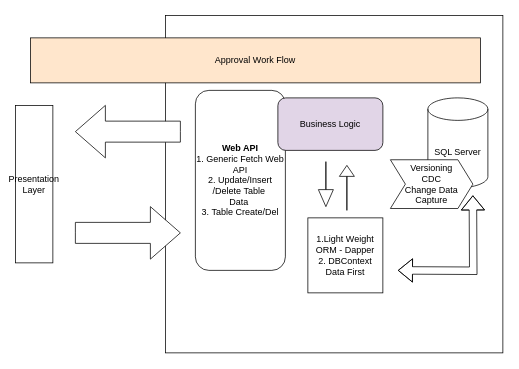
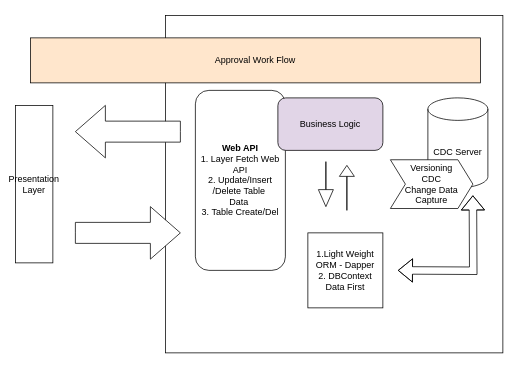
  <mxCell id="0" />
  <mxCell id="1" parent="0" />
  <mxCell id="2" value="" style="whiteSpace=wrap;html=1;aspect=fixed;" parent="1" vertex="1"><mxGeometry x="220" y="20" width="450" height="450" as="geometry" /></mxCell>
- <mxCell id="3" value="SQL Server" style="shape=cylinder3;whiteSpace=wrap;html=1;boundedLbl=1;backgroundOutline=1;size=15;" parent="1" vertex="1"><mxGeometry x="570" y="130" width="80" height="120" as="geometry" /></mxCell>
- <mxCell id="4" value="&lt;b&gt;Web API&lt;br&gt;&lt;/b&gt;1. Generic Fetch Web API&lt;br&gt;2. Update/Insert&lt;br&gt;/Delete Table&amp;nbsp;&lt;br&gt;Data&amp;nbsp;&lt;br&gt;3. Table Create/Del" style="rounded=1;whiteSpace=wrap;html=1;" parent="1" vertex="1"><mxGeometry x="260" y="120" width="120" height="240" as="geometry" /></mxCell>
- <mxCell id="5" value="1.Light Weight ORM - Dapper&lt;br&gt;2. DBContext Data First" style="whiteSpace=wrap;html=1;aspect=fixed;" parent="1" vertex="1"><mxGeometry x="410" y="290" width="100" height="100" as="geometry" /></mxCell>
+ <mxCell id="3" value="CDC Server" style="shape=cylinder3;whiteSpace=wrap;html=1;boundedLbl=1;backgroundOutline=1;size=15;" parent="1" vertex="1"><mxGeometry x="570" y="130" width="80" height="120" as="geometry" /></mxCell>
+ <mxCell id="4" value="&lt;b&gt;Web API&lt;br&gt;&lt;/b&gt;1. Layer Fetch Web API&lt;br&gt;2. Update/Insert&lt;br&gt;/Delete Table&amp;nbsp;&lt;br&gt;Data&amp;nbsp;&lt;br&gt;3. Table Create/Del" style="rounded=1;whiteSpace=wrap;html=1;" parent="1" vertex="1"><mxGeometry x="260" y="120" width="120" height="240" as="geometry" /></mxCell>
+ <mxCell id="5" value="1.Light Weight ORM - Dapper&lt;br&gt;2. DBContext Data First" style="whiteSpace=wrap;html=1;aspect=fixed;" parent="1" vertex="1"><mxGeometry x="410" y="310" width="100" height="100" as="geometry" /></mxCell>
  <mxCell id="6" value="Business Logic" style="rounded=1;whiteSpace=wrap;html=1;fillColor=#e1d5e7;" parent="1" vertex="1"><mxGeometry x="370" y="130" width="140" height="70" as="geometry" /></mxCell>
  <mxCell id="7" value="Presentation Layer" style="rounded=0;whiteSpace=wrap;html=1;" parent="1" vertex="1"><mxGeometry x="20" y="140" width="50" height="210" as="geometry" /></mxCell>
  <mxCell id="8" value="" style="html=1;shadow=0;dashed=0;align=center;verticalAlign=middle;shape=mxgraph.arrows2.arrow;dy=0.6;dx=40;flipH=1;notch=0;" parent="1" vertex="1"><mxGeometry x="100" y="140" width="140" height="70" as="geometry" /></mxCell>
  <mxCell id="9" value="" style="html=1;shadow=0;dashed=0;align=center;verticalAlign=middle;shape=mxgraph.arrows2.arrow;dy=0.6;dx=40;notch=0;" parent="1" vertex="1"><mxGeometry x="100" y="275" width="140" height="70" as="geometry" /></mxCell>
  <mxCell id="10" value="Approval Work Flow" style="rounded=0;whiteSpace=wrap;html=1;fillColor=#ffe6cc;" parent="1" vertex="1"><mxGeometry x="40" y="50" width="600" height="60" as="geometry" /></mxCell>
  <mxCell id="11" value="" style="shape=flexArrow;endArrow=classic;startArrow=classic;html=1;rounded=0;edgeStyle=orthogonalEdgeStyle;" parent="1" edge="1"><mxGeometry width="100" height="100" relative="1" as="geometry"><mxPoint x="530" y="360" as="sourcePoint" /><mxPoint x="630" y="260" as="targetPoint" /></mxGeometry></mxCell>
  <mxCell id="12" value="" style="html=1;shadow=0;dashed=0;align=center;verticalAlign=middle;shape=mxgraph.arrows2.arrow;dy=1;dx=22.67;direction=south;notch=0;" parent="1" vertex="1"><mxGeometry x="424" y="215" width="20" height="60" as="geometry" /></mxCell>
  <mxCell id="13" value="" style="html=1;shadow=0;dashed=0;align=center;verticalAlign=middle;shape=mxgraph.arrows2.arrow;dy=1;dx=14.67;direction=north;notch=0;" parent="1" vertex="1"><mxGeometry x="452" y="220" width="20" height="60" as="geometry" /></mxCell>
  <mxCell id="14" value="Versioning&lt;br&gt;CDC&lt;br&gt;Change Data Capture" style="shape=step;perimeter=stepPerimeter;whiteSpace=wrap;html=1;fixedSize=1;" parent="1" vertex="1"><mxGeometry x="520" y="212.5" width="110" height="65" as="geometry" /></mxCell>
